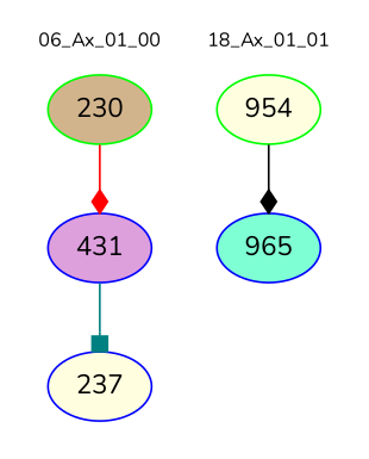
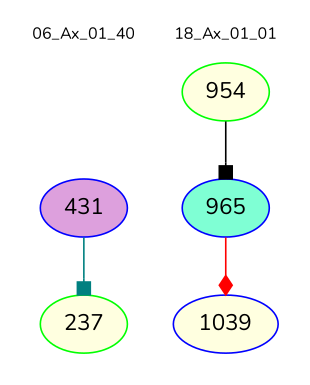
  digraph {
    fontname=Nunito
    node [color=blue fillcolor=lightyellow fontname=Nunito style=filled]
    edge [arrowhead=diamond color=red fontname=Nunito]
-   n1 [color=green fillcolor=tan label=230]
    n2 [fillcolor=plum label=431]
-   n3 [label=237]
+   n3 [color=green label=237]
    n4 [color=green label=954]
    n5 [fillcolor=aquamarine label=965]
+   n6 [label=1039]
    subgraph cluster_1 {
      color=white
      fontsize=10
-     label="06_Ax_01_00"
-     n1
+     label="06_Ax_01_40"
      n2
      n3
    }
    subgraph cluster_2 {
      color=white
      fontsize=10
      label="18_Ax_01_01"
      n4
      n5
+     n6
    }
-   n1 -> n2
    n2 -> n3 [arrowhead=box color=teal]
-   n4 -> n5 [color=black]
+   n4 -> n5 [arrowhead=box color=black]
+   n5 -> n6
  }
